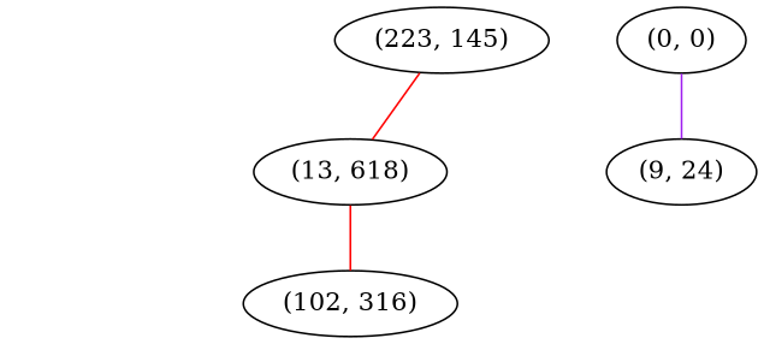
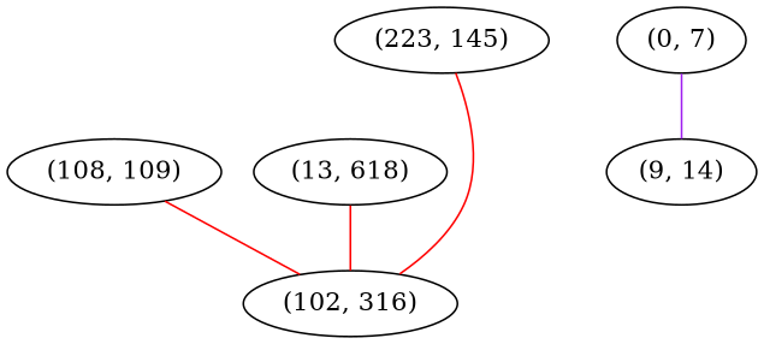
  graph {
    edge [color=red weight=1]
    n1 [label="(13, 618)"]
    n2 [label="(102, 316)"]
-   "(0, 0)"
-   "(9, 14)" [label="(9, 24)"]
+   "(0, 0)" [label="(0, 7)"]
+   "(9, 14)"
+   "(108, 109)"
    "(223, 145)"
    n1 -- n2
    "(0, 0)" -- "(9, 14)" [color=purple weight=4]
-   "(223, 145)" -- n1
+   "(108, 109)" -- n2
+   "(223, 145)" -- n2
  }
